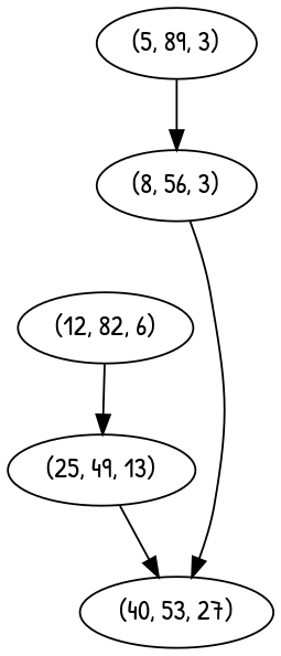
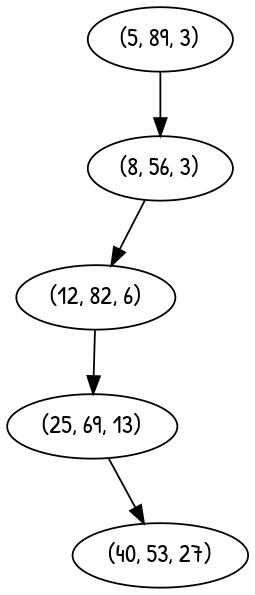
  digraph {
    fontname="Patrick Hand"
    node [fontname="Patrick Hand"]
    edge [fontname="Patrick Hand"]
    n1 [label="(5, 89, 3)"]
    n2 [label="(8, 56, 3)"]
    "(12, 82, 6)"
-   "(25, 69, 13)" [label="(25, 49, 13)"]
+   "(25, 69, 13)"
    "(40, 53, 27)"
    n1 -> n2
-   n2 -> "(40, 53, 27)"
+   n2 -> "(12, 82, 6)"
    "(12, 82, 6)" -> "(25, 69, 13)"
    "(25, 69, 13)" -> "(40, 53, 27)"
  }
